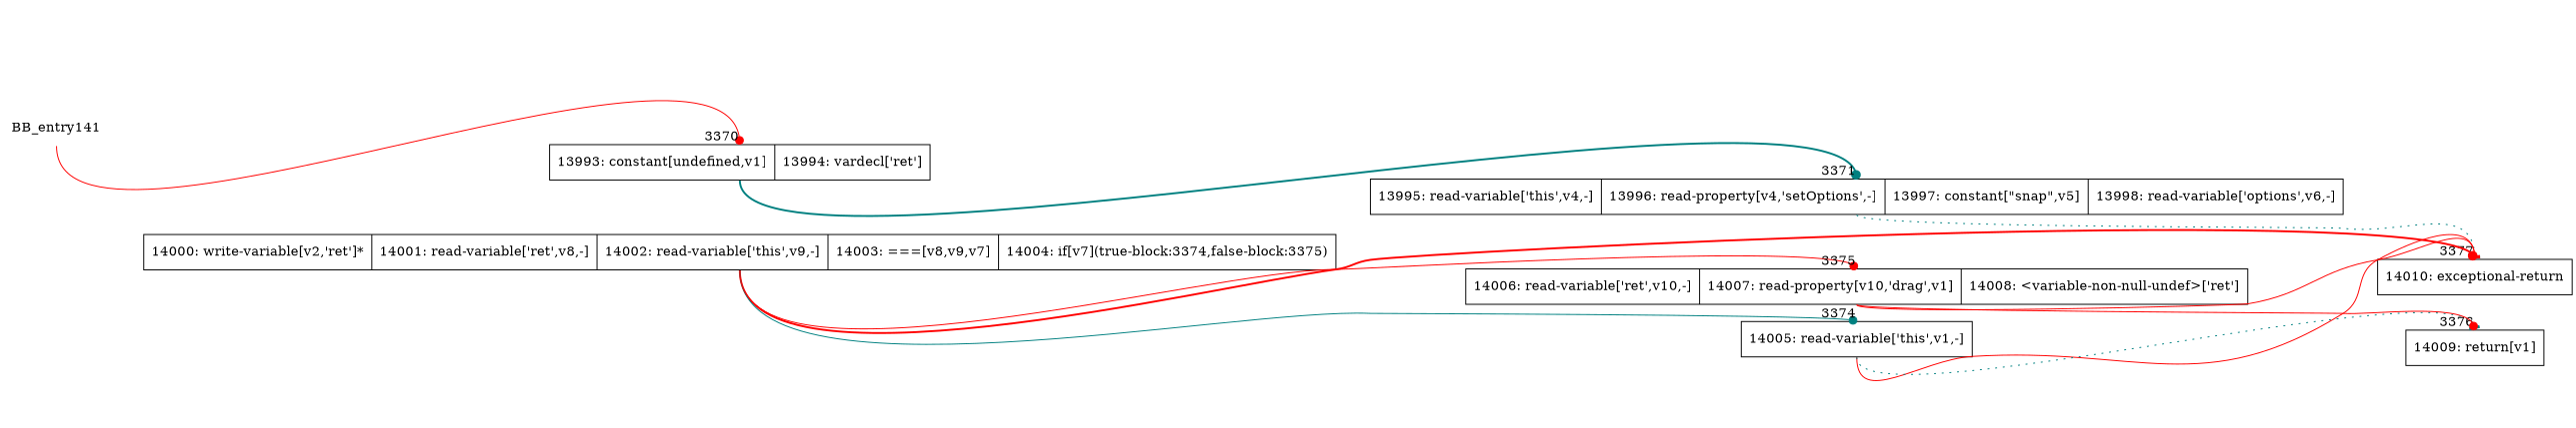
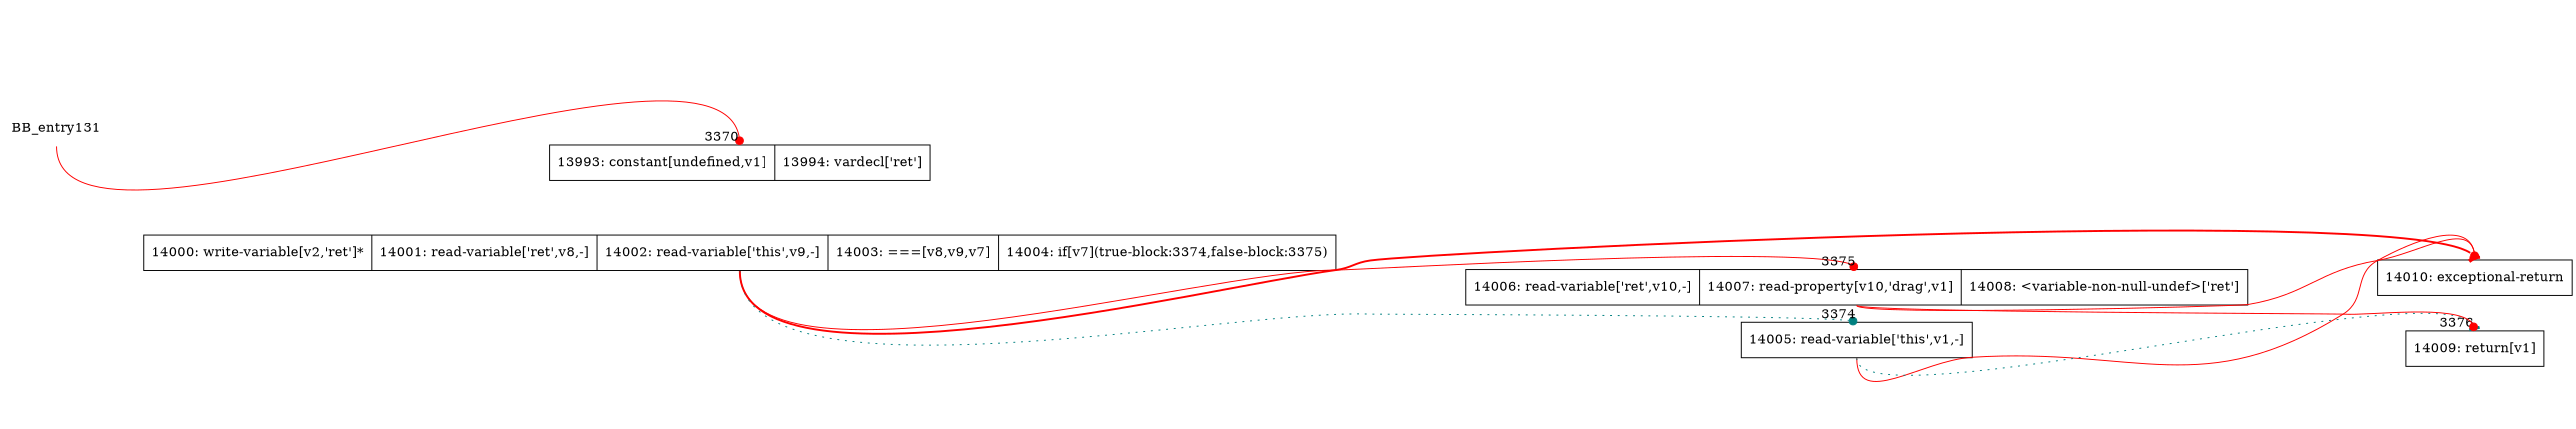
  digraph {
    rankdir=LR
    node [shape=record]
    edge [arrowhead=dot color=red headport=n style=solid tailport=s]
-   BB_entry141 [shape=none]
+   BB_entry141 [shape=none label=BB_entry131]
    n2 [label="{13993: constant[undefined,v1]|13994: vardecl['ret']}"]
-   n3 [label="{13995: read-variable['this',v4,-]|13996: read-property[v4,'setOptions',-]|13997: constant[\"snap\",v5]|13998: read-variable['options',v6,-]}"]
    n4 [label="{14010: exceptional-return}"]
    n5 [label="{14000: write-variable[v2,'ret']*|14001: read-variable['ret',v8,-]|14002: read-variable['this',v9,-]|14003: ===[v8,v9,v7]|14004: if[v7](true-block:3374,false-block:3375)}"]
    n6 [label="{14005: read-variable['this',v1,-]}"]
    n7 [label="{14006: read-variable['ret',v10,-]|14007: read-property[v10,'drag',v1]|14008: \<variable-non-null-undef\>['ret']}"]
    n8 [label="{14009: return[v1]}"]
    BB_entry141 -> n2 [headlabel="    3370"]
-   n2 -> n3 [color=teal headlabel="      3371" style=bold]
-   n3 -> n4 [arrowhead=tee color=teal headlabel="      3377" style=dotted]
-   n5 -> n4 [style=bold]
-   n5 -> n6 [color=teal headlabel="      3374"]
+   n5 -> n4 [arrowhead=tee style=bold]
+   n5 -> n6 [color=teal headlabel="      3374" style=dotted]
    n5 -> n7 [headlabel="      3375"]
-   n6 -> n4 [arrowhead=tee]
+   n6 -> n4
    n6 -> n8 [arrowhead=tee color=teal headlabel="      3376" style=dotted]
    n7 -> n4 [arrowhead=tee]
    n7 -> n8
  }
